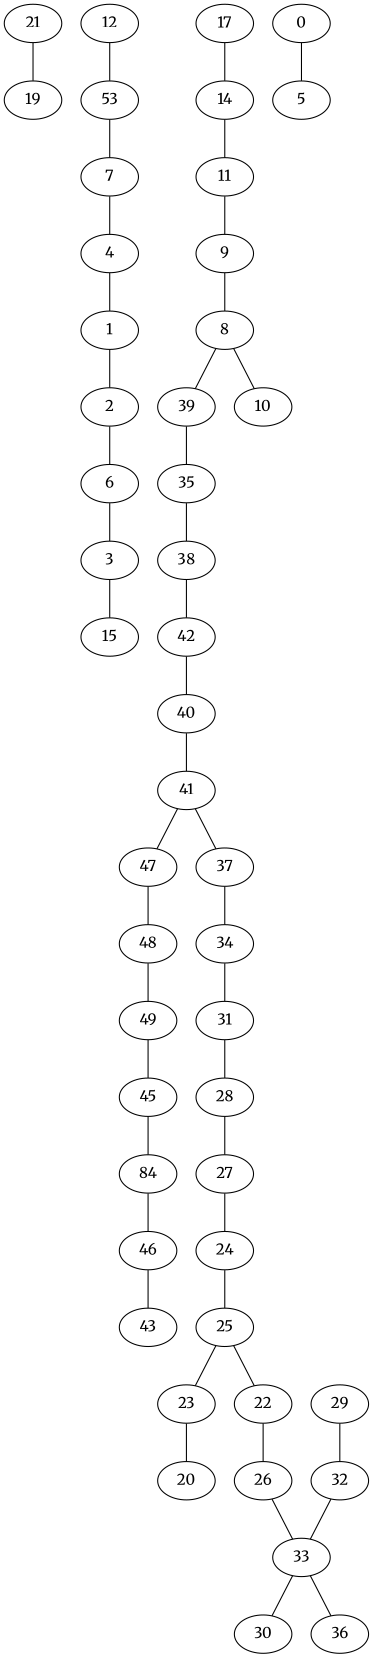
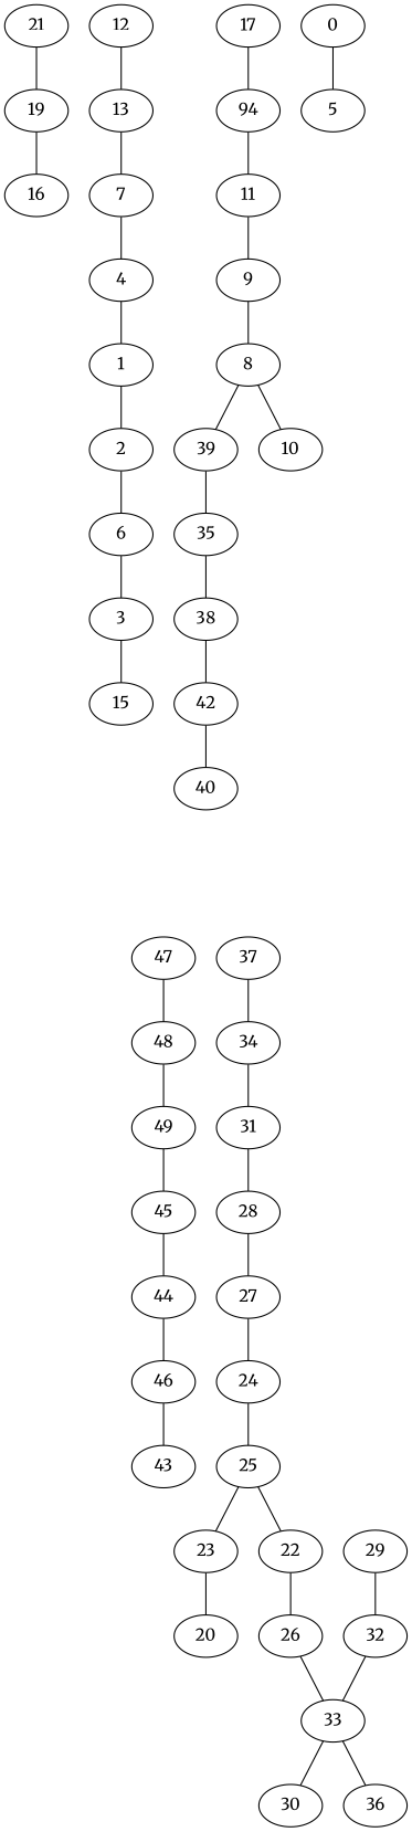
  graph {
    fontname=Merriweather
    node [fontname=Merriweather]
    edge [fontname=Merriweather]
    21
    19
+   16
    12
-   13 [label=53]
+   13
    7
    4
    1
    2
    6
    3
    15
    17
-   14
+   14 [label=94]
    11
    9
    8
    39
    10
    35
    38
    42
    40
-   41
    47
    37
    48
    34
    49
    45
-   44 [label=84]
+   44
    46
    43
    31
    28
    27
    24
    25
    23
    22
    20
    26
    33
    29
    32
    30
    36
    0
    5
    21 -- 19
+   19 -- 16
    12 -- 13
    13 -- 7
    7 -- 4
    4 -- 1
    1 -- 2
    2 -- 6
    6 -- 3
    3 -- 15
    17 -- 14
    14 -- 11
    11 -- 9
    9 -- 8
    8 -- 39
    8 -- 10
    39 -- 35
    35 -- 38
    38 -- 42
    42 -- 40
-   40 -- 41
-   41 -- 47
-   41 -- 37
    47 -- 48
    37 -- 34
    48 -- 49
    34 -- 31
    49 -- 45
    45 -- 44
    44 -- 46
    46 -- 43
    31 -- 28
    28 -- 27
    27 -- 24
    24 -- 25
    25 -- 23
    25 -- 22
    23 -- 20
    22 -- 26
    26 -- 33
    33 -- 30
    33 -- 36
    29 -- 32
    32 -- 33
    0 -- 5
  }
